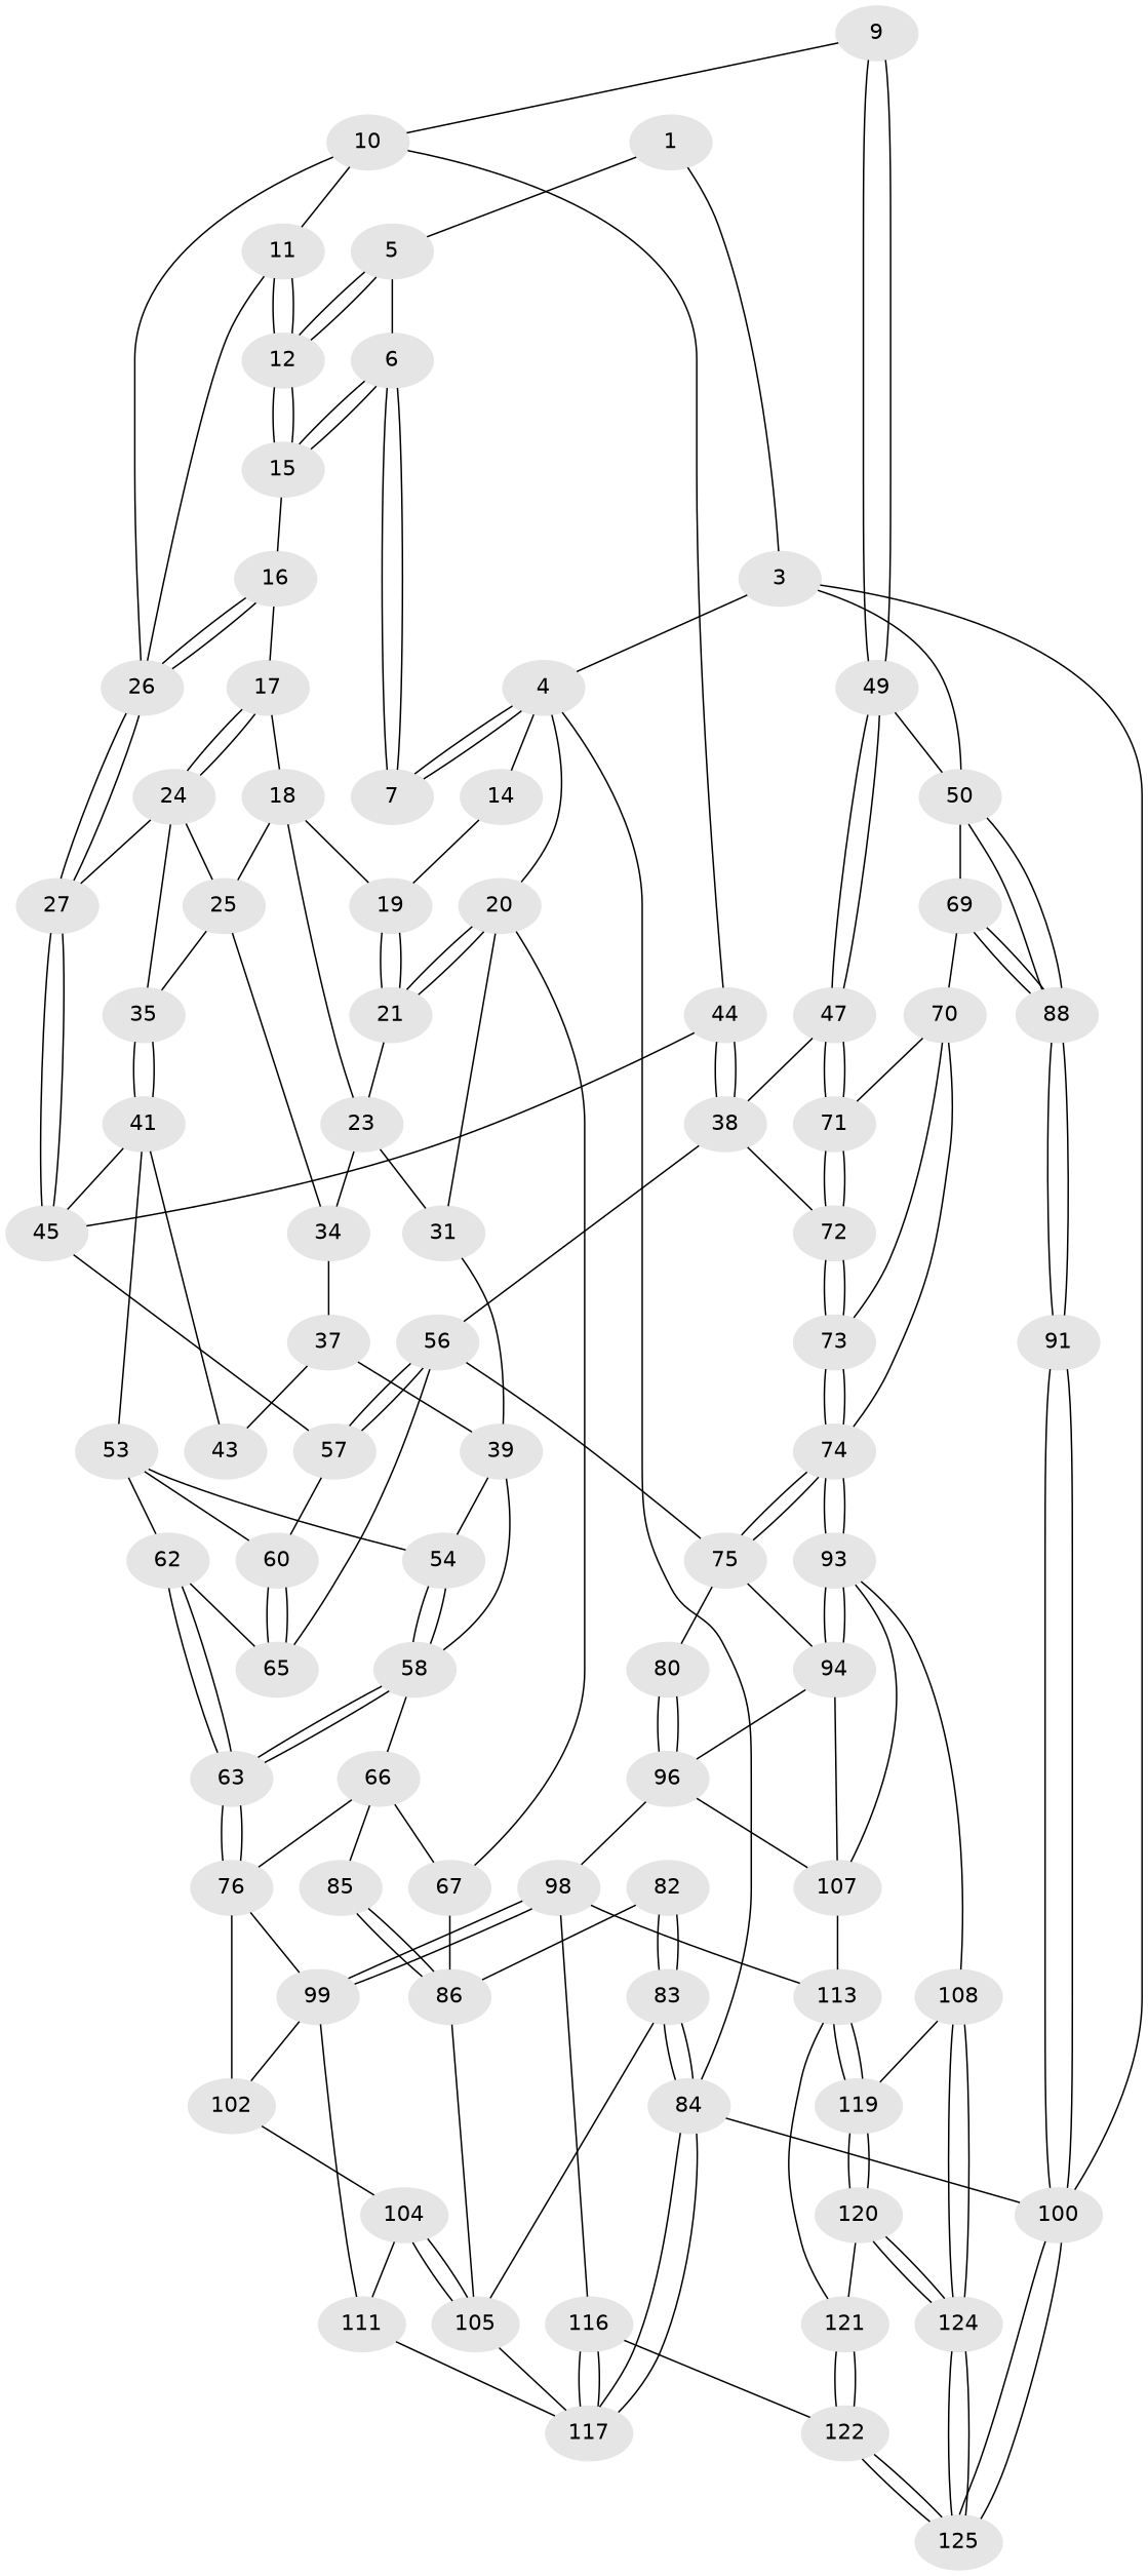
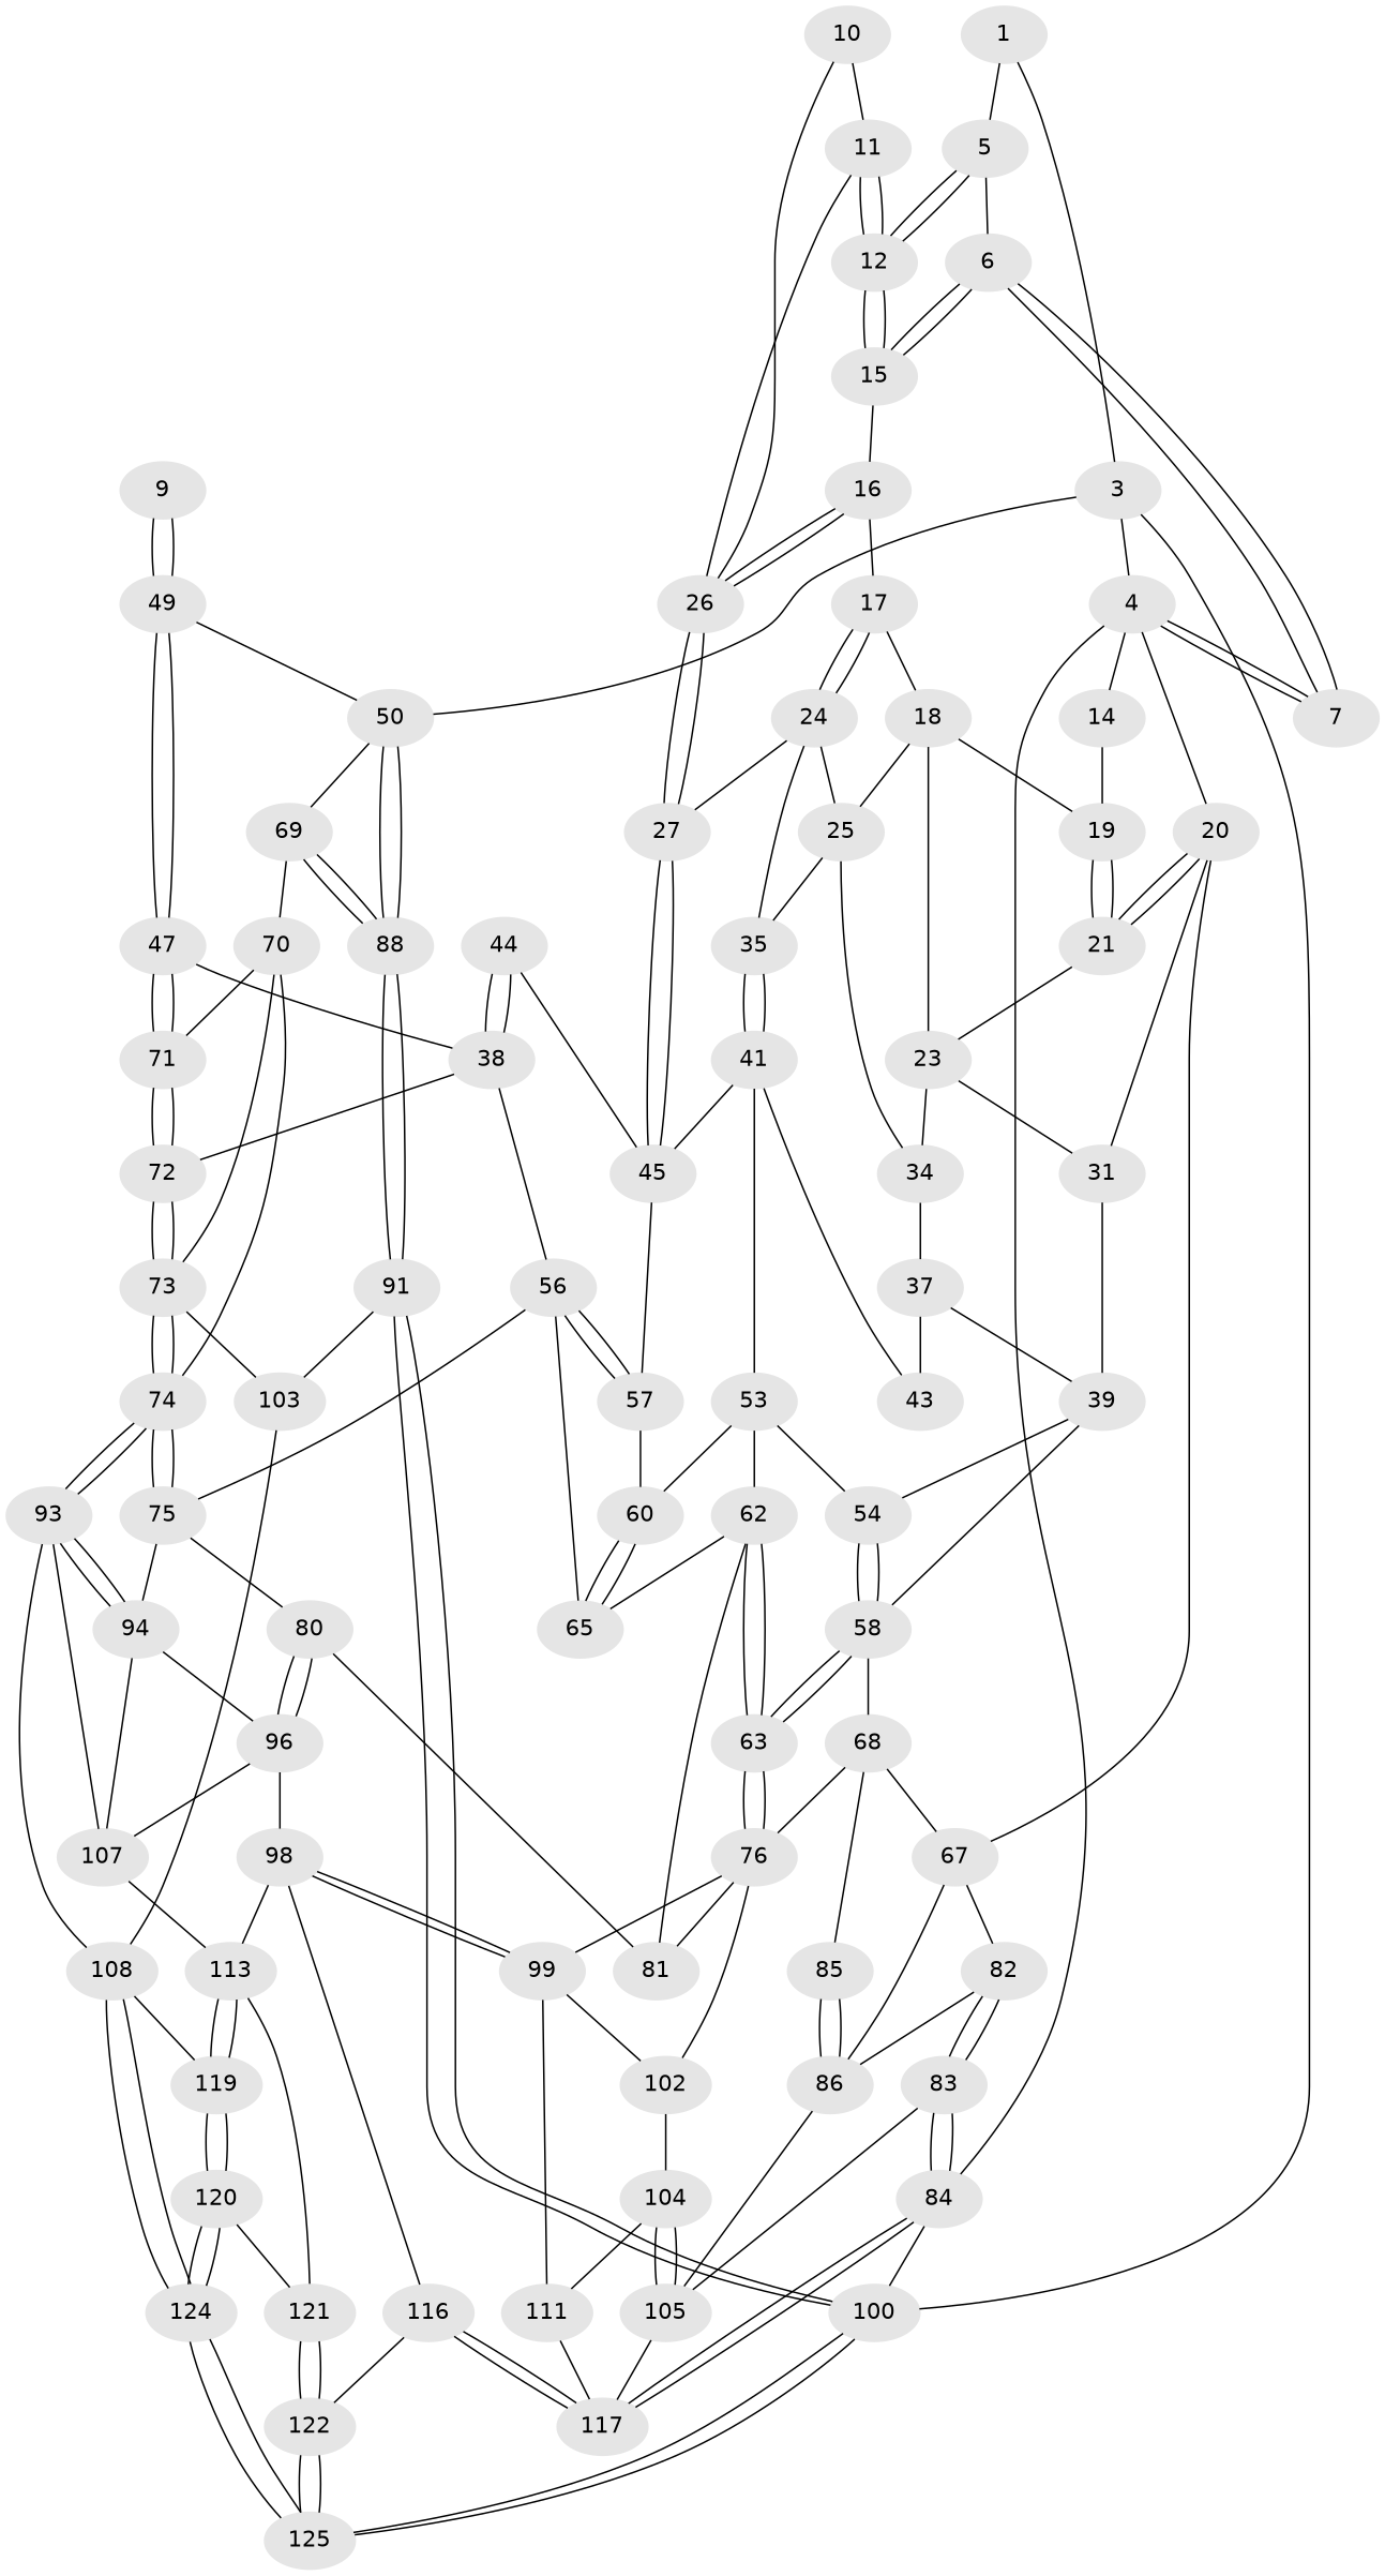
  graph {
    fontname="DejaVu Sans"
    node [color=gray90 fontname="DejaVu Sans" style=filled]
    edge [fontname="DejaVu Sans"]
    1 [super="+2"]
    3
    5
    4 [super="+13"]
    50 [super="+51"]
    100
    6
    12
    7
    14
    20 [super="+32"]
    84
    69
    88
    125
    19
    21
    31
    67 [super="+68"]
    117 [super="+118"]
    15
    16
    n23 [label=49 super="+49"]
    9
    10 [super="+36"]
    47
    11
    26 [super="+29"]
    44
    27
    45 [super="+52"]
    n32 [label=38 super="+55"]
    17
    18 [super="+22"]
    24 [super="+28"]
    23 [super="+30"]
    25 [super="+33"]
    35
    34
    39 [super="+40"]
    82
    86 [super="+106"]
    37 [super="+38"]
    41 [super="+42"]
    57
    54
    58 [super="+59"]
    43
    53 [super="+61"]
    63
-   66 [super="+77"]
+   66 [super="+77" label=68]
    60
    62 [super="+78"]
    56 [super="+64"]
    72
    71
    65
    75 [super="+79"]
    73 [super="+90"]
    70 [super="+89"]
    91 [super="+92"]
+   81
    80
    94 [super="+95"]
    76 [super="+87"]
    85
    99 [super="+101"]
    102
    83
    105 [super="+123"]
    74
+   103
    93 [super="+110"]
    108 [super="+109"]
    107 [super="+112"]
    96 [super="+97"]
    111
    98 [super="+115"]
    104
    113 [super="+114"]
    119
    124
    116
    121
    122
    120
    1 -- 3
    1 -- 5
    3 -- 4
    3 -- 50
    3 -- 100
    5 -- 6
    5 -- 12
    5 -- 12
    4 -- 7
    4 -- 7
    4 -- 14
    4 -- 20
    4 -- 84
    50 -- 69
    50 -- 88
    50 -- 88
    100 -- 125
    100 -- 125
    6 -- 7
    6 -- 7
    6 -- 15
    6 -- 15
    12 -- 15
    12 -- 15
    14 -- 19
    20 -- 21
    20 -- 21
    20 -- 31
    20 -- 67
    84 -- 100
    84 -- 117
    84 -- 117
    69 -- 88
    69 -- 88
    69 -- 70
    88 -- 91
    88 -- 91
    19 -- 21
    19 -- 21
    21 -- 23
    31 -- 39
+   67 -- 82
    67 -- 86
    15 -- 16
    16 -- 26
    16 -- 26
    16 -- 17
    n23 -- 50
    n23 -- 47
    n23 -- 47
    9 -- n23
    9 -- n23
-   9 -- 10
    10 -- 11
    10 -- 26
-   10 -- 44
    47 -- n32
    47 -- 71
    47 -- 71
    11 -- 12
    11 -- 12
    11 -- 26
    26 -- 27
    26 -- 27
    44 -- 45
    44 -- n32
    44 -- n32
    27 -- 45
    27 -- 45
    45 -- 57
    n32 -- 56
    n32 -- 72
    17 -- 18
    17 -- 24
    17 -- 24
    18 -- 19
    18 -- 23
    18 -- 25
    24 -- 27
    24 -- 25
    24 -- 35
    23 -- 31
    23 -- 34
    25 -- 35
    25 -- 34
    35 -- 41
    35 -- 41
    34 -- 37
    39 -- 54
    39 -- 58
    82 -- 86
    82 -- 83
    82 -- 83
    86 -- 105
    37 -- 39
    37 -- 43 [weight=2]
    41 -- 45
    41 -- 43
    41 -- 53
    57 -- 60
    54 -- 58
    54 -- 58
    58 -- 63
    58 -- 63
    58 -- 66
    53 -- 54
    53 -- 60
    53 -- 62
    63 -- 76
    63 -- 76
    66 -- 67
    66 -- 76
    66 -- 85
    60 -- 65
    60 -- 65
    62 -- 63
    62 -- 63
    62 -- 65
+   62 -- 81
    56 -- 57
    56 -- 57
    56 -- 65
    56 -- 75
    72 -- 73
    72 -- 73
    71 -- 72
    71 -- 72
    75 -- 80
    75 -- 94
    73 -- 74
    73 -- 74
+   73 -- 103
    70 -- 71
    70 -- 73
    70 -- 74
    91 -- 100
    91 -- 100
+   91 -- 103
+   80 -- 81
    80 -- 96
    80 -- 96
    94 -- 107
    94 -- 96
+   76 -- 81
    76 -- 99
    76 -- 102
    85 -- 86
    85 -- 86
    99 -- 102
    99 -- 111
    102 -- 104
    83 -- 84
    83 -- 84
    83 -- 105
    105 -- 117
    74 -- 75
    74 -- 75
    74 -- 93
    74 -- 93
+   103 -- 108
    93 -- 94
    93 -- 94
    93 -- 108
    93 -- 107
    108 -- 119
    108 -- 124
    108 -- 124
    107 -- 113
    96 -- 107
    96 -- 98
    111 -- 117
    98 -- 99
    98 -- 99
    98 -- 113
    98 -- 116
    104 -- 105
    104 -- 105
    104 -- 111
    113 -- 119
    113 -- 119
    113 -- 121
    119 -- 120
    119 -- 120
    124 -- 125
    124 -- 125
    116 -- 117
    116 -- 117
    116 -- 122
    121 -- 122
    121 -- 122
    122 -- 125
    122 -- 125
    120 -- 124
    120 -- 124
    120 -- 121
  }
